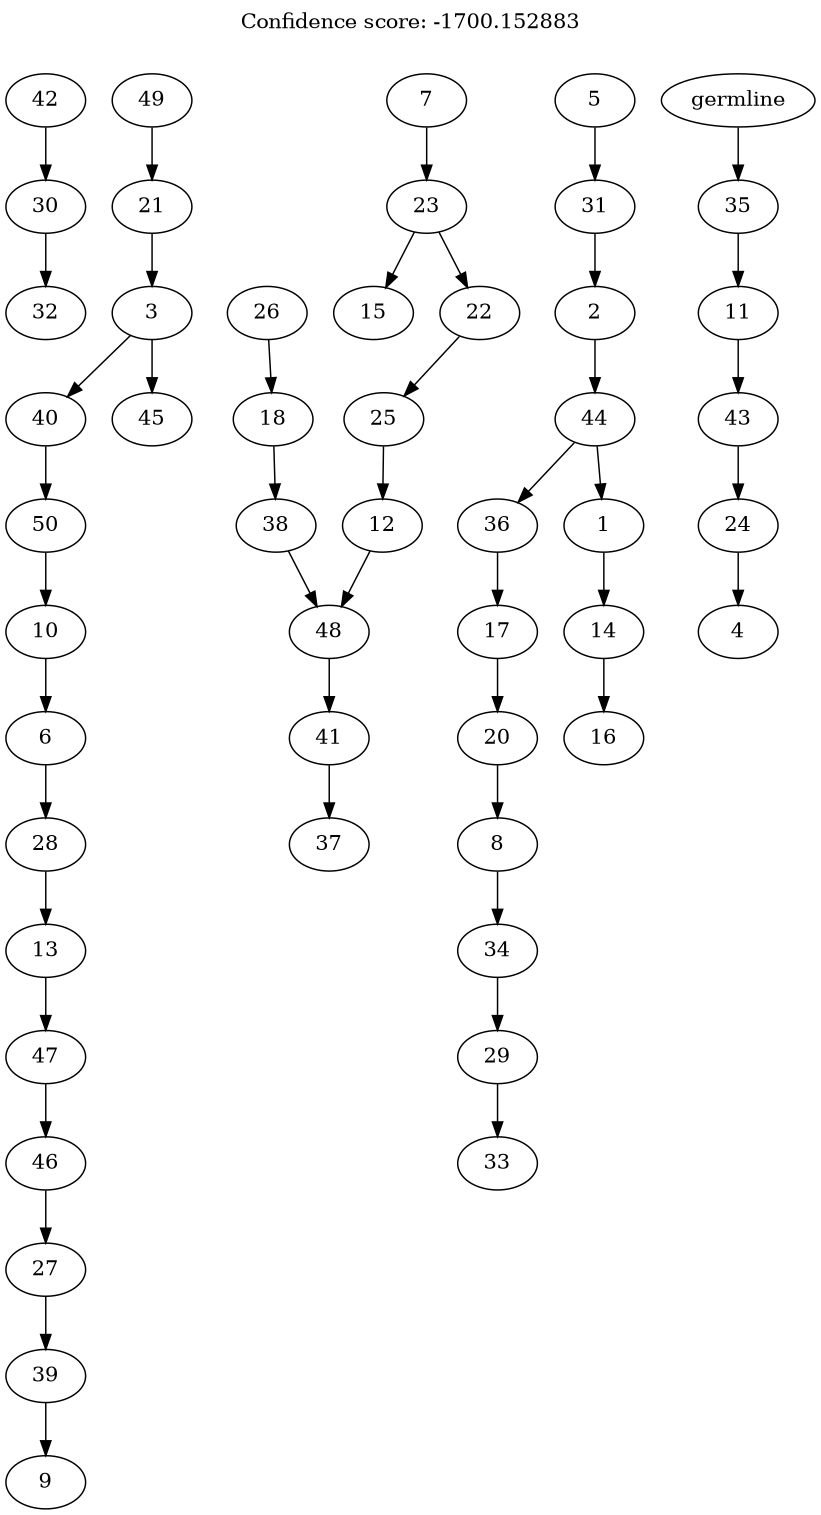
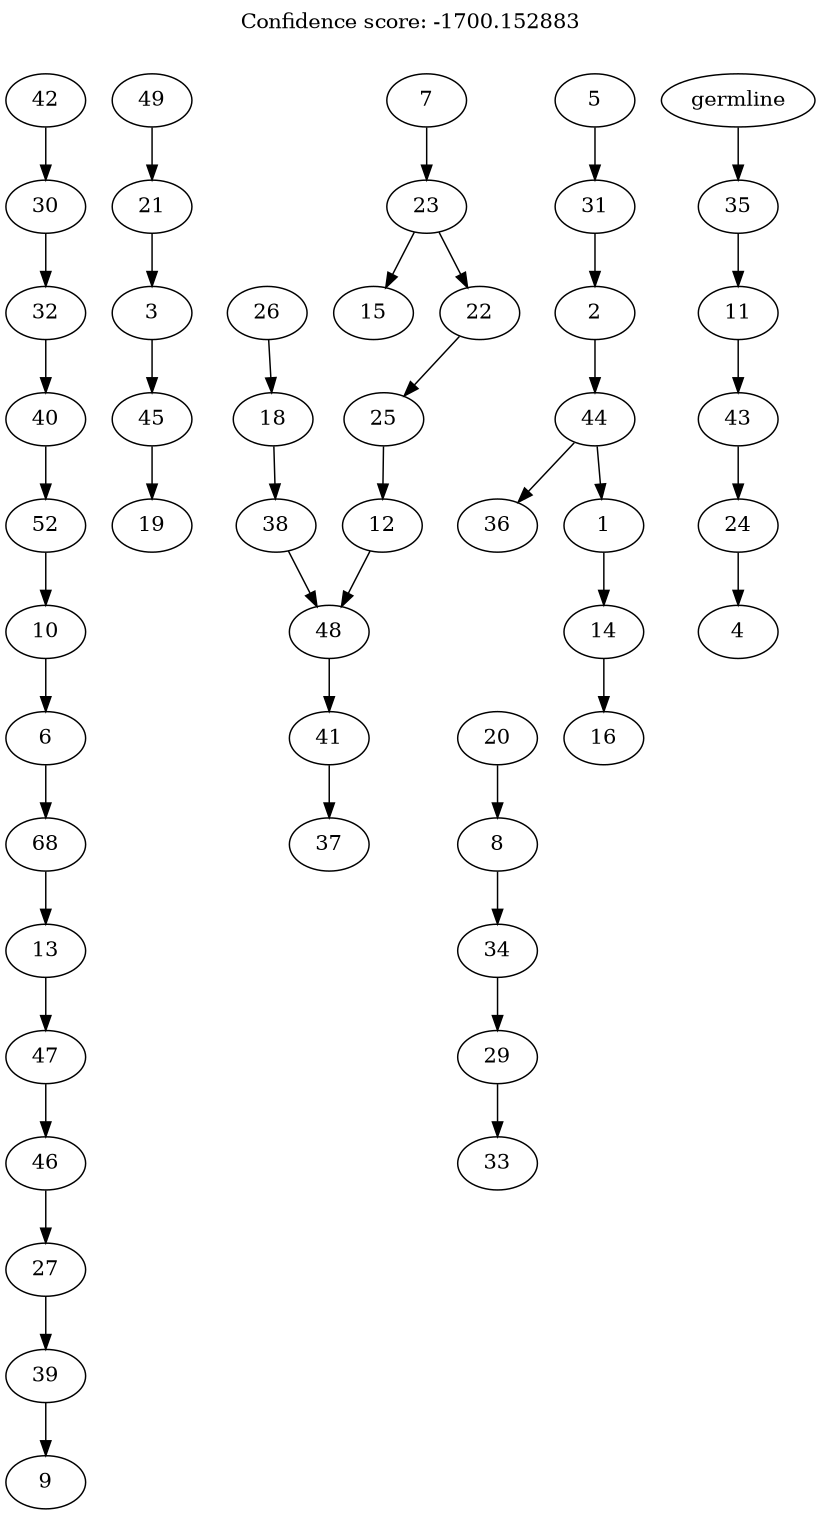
  digraph {
    label="Confidence score: -1700.152883"
    labelloc=t
    n1 [label=39]
    n2 [label=9]
    n3 [label=27]
    n4 [label=46]
    n5 [label=47]
    n6 [label=13]
-   n7 [label=28]
+   n7 [label=68]
    n8 [label=6]
    n9 [label=10]
-   n10 [label=50]
+   n10 [label=52]
    n11 [label=40]
    n12 [label=32]
    n13 [label=30]
    n14 [label=42]
+   n15 [label=19]
    n16 [label=45]
    n17 [label=3]
    n18 [label=21]
    n19 [label=49]
    n20 [label=15]
    n21 [label=41]
    n22 [label=37]
    n23 [label=48]
    n24 [label=12]
    n25 [label=25]
    n26 [label=22]
    n27 [label=23]
    n28 [label=29]
    n29 [label=33]
    n30 [label=34]
    n31 [label=8]
    n32 [label=20]
-   n33 [label=17]
    n34 [label=36]
    n35 [label=14]
    n36 [label=16]
    n37 [label=1]
    n38 [label=44]
    n39 [label=2]
    n40 [label=31]
    n41 [label=5]
    n42 [label=38]
    n43 [label=18]
    n44 [label=26]
    n45 [label=7]
    n46 [label=4]
    n47 [label=24]
    n48 [label=43]
    n49 [label=11]
    n50 [label=35]
    n51 [label=germline]
    n1 -> n2
    n3 -> n1
    n4 -> n3
    n5 -> n4
    n6 -> n5
    n7 -> n6
    n8 -> n7
    n9 -> n8
    n10 -> n9
    n11 -> n10
-   n17 -> n11
+   n12 -> n11
    n13 -> n12
    n14 -> n13
+   n16 -> n15
    n17 -> n16
    n18 -> n17
    n19 -> n18
    n21 -> n22
    n23 -> n21
    n24 -> n23
    n25 -> n24
    n26 -> n25
    n27 -> n20
    n27 -> n26
    n28 -> n29
    n30 -> n28
    n31 -> n30
    n32 -> n31
-   n33 -> n32
-   n34 -> n33
    n35 -> n36
    n37 -> n35
    n38 -> n34
    n38 -> n37
    n39 -> n38
    n40 -> n39
    n41 -> n40
    n42 -> n23
    n43 -> n42
    n44 -> n43
    n45 -> n27
    n47 -> n46
    n48 -> n47
    n49 -> n48
    n50 -> n49
    n51 -> n50
  }
